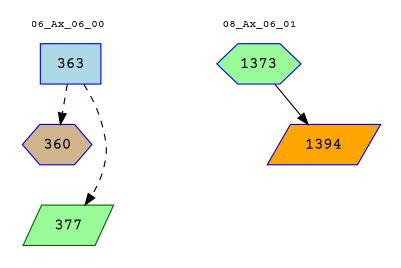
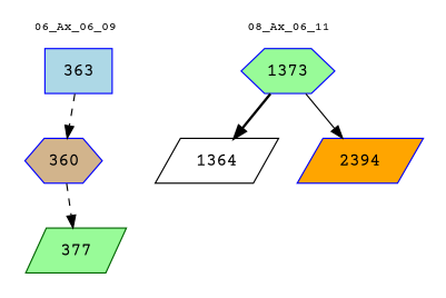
  digraph {
    fontname="Courier Prime"
    node [color=blue fillcolor=palegreen fontname="Courier Prime" shape=parallelogram style=filled]
    edge [color=black fontname="Courier Prime" style=dashed]
    n1 [fillcolor=lightblue label=363 shape=box]
    n2 [fillcolor=tan label=360 shape=hexagon]
    n3 [color=darkgreen label=377]
    n4 [label=1373 shape=hexagon]
-   n6 [fillcolor=orange label=1394]
+   n5 [color=black fillcolor=white label=1364]
+   n6 [fillcolor=orange label=2394]
    subgraph cluster_1 {
      color=white
      fontsize=10
-     label="06_Ax_06_00"
+     label="06_Ax_06_09"
      n1
      n2
      n3
    }
    subgraph cluster_2 {
      color=white
      fontsize=10
-     label="08_Ax_06_01"
+     label="08_Ax_06_11"
      n4
+     n5
      n6
    }
    n1 -> n2
-   n1 -> n3
+   n2 -> n3
+   n4 -> n5 [style=bold]
    n4 -> n6 [style=solid]
  }
